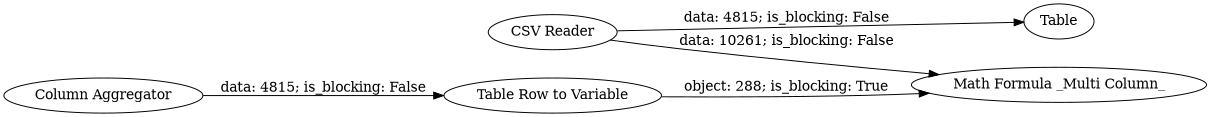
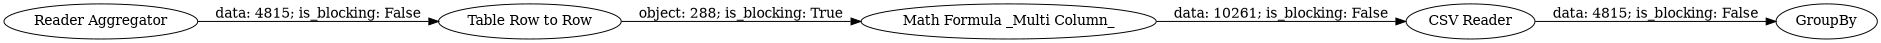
  digraph {
    rankdir=LR
    n1 [label="CSV Reader"]
    n2 [label="Math Formula _Multi Column_"]
-   n3 [label=Table]
-   n4 [label="Table Row to Variable"]
-   n5 [label="Column Aggregator"]
-   n1 -> n2 [label="data: 10261; is_blocking: False"]
+   n3 [label=GroupBy]
+   n4 [label="Table Row to Row"]
+   n5 [label="Reader Aggregator"]
+   n2 -> n1 [label="data: 10261; is_blocking: False"]
    n1 -> n3 [label="data: 4815; is_blocking: False"]
    n4 -> n2 [label="object: 288; is_blocking: True"]
    n5 -> n4 [label="data: 4815; is_blocking: False"]
  }
